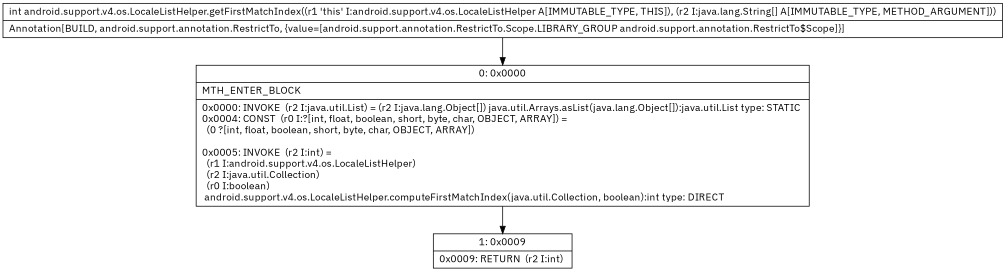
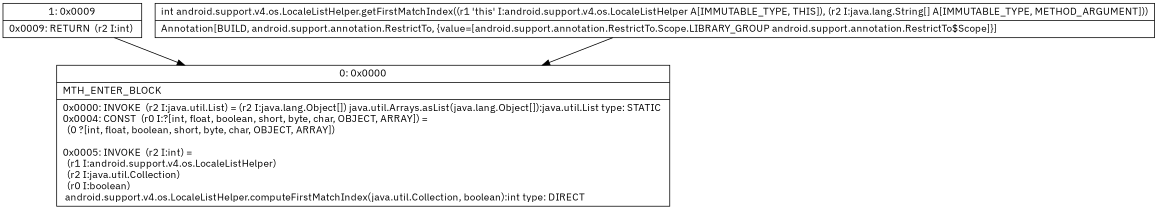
  digraph {
    fontname="IBM Plex Sans"
    node [shape=record fontname="IBM Plex Sans"]
    edge [fontname="IBM Plex Sans"]
    n1 [label="{0\:\ 0x0000|MTH_ENTER_BLOCK\l|0x0000: INVOKE  (r2 I:java.util.List) = (r2 I:java.lang.Object[]) java.util.Arrays.asList(java.lang.Object[]):java.util.List type: STATIC \l0x0004: CONST  (r0 I:?[int, float, boolean, short, byte, char, OBJECT, ARRAY]) = \l  (0 ?[int, float, boolean, short, byte, char, OBJECT, ARRAY])\l \l0x0005: INVOKE  (r2 I:int) = \l  (r1 I:android.support.v4.os.LocaleListHelper)\l  (r2 I:java.util.Collection)\l  (r0 I:boolean)\l android.support.v4.os.LocaleListHelper.computeFirstMatchIndex(java.util.Collection, boolean):int type: DIRECT \l}"]
    n2 [label="{1\:\ 0x0009|0x0009: RETURN  (r2 I:int) \l}"]
    n3 [label="{int android.support.v4.os.LocaleListHelper.getFirstMatchIndex((r1 'this' I:android.support.v4.os.LocaleListHelper A[IMMUTABLE_TYPE, THIS]), (r2 I:java.lang.String[] A[IMMUTABLE_TYPE, METHOD_ARGUMENT]))  | Annotation[BUILD, android.support.annotation.RestrictTo, \{value=[android.support.annotation.RestrictTo.Scope.LIBRARY_GROUP android.support.annotation.RestrictTo$Scope]\}]\l}"]
-   n1 -> n2
+   n2 -> n1
    n3 -> n1
  }
